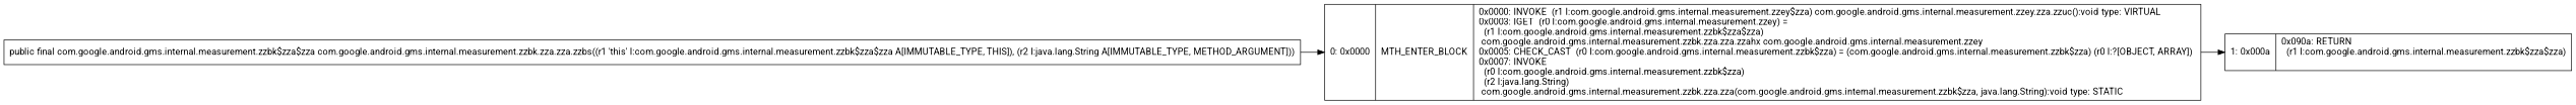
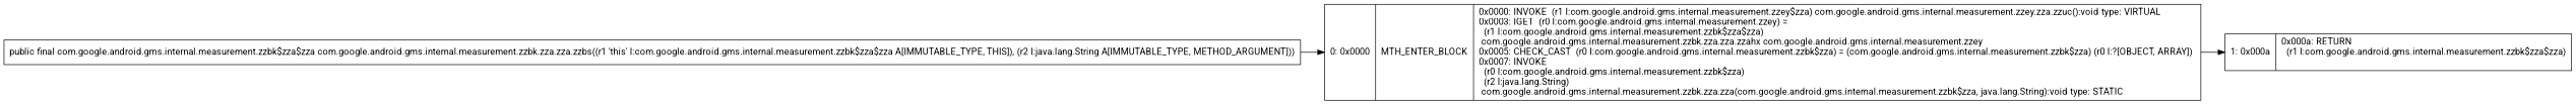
  digraph {
    rankdir=LR
    fontname=Roboto
    node [shape=record fontname=Roboto]
    edge [fontname=Roboto]
    n1 [label="{0\:\ 0x0000|MTH_ENTER_BLOCK\l|0x0000: INVOKE  (r1 I:com.google.android.gms.internal.measurement.zzey$zza) com.google.android.gms.internal.measurement.zzey.zza.zzuc():void type: VIRTUAL \l0x0003: IGET  (r0 I:com.google.android.gms.internal.measurement.zzey) = \l  (r1 I:com.google.android.gms.internal.measurement.zzbk$zza$zza)\l com.google.android.gms.internal.measurement.zzbk.zza.zza.zzahx com.google.android.gms.internal.measurement.zzey \l0x0005: CHECK_CAST  (r0 I:com.google.android.gms.internal.measurement.zzbk$zza) = (com.google.android.gms.internal.measurement.zzbk$zza) (r0 I:?[OBJECT, ARRAY]) \l0x0007: INVOKE  \l  (r0 I:com.google.android.gms.internal.measurement.zzbk$zza)\l  (r2 I:java.lang.String)\l com.google.android.gms.internal.measurement.zzbk.zza.zza(com.google.android.gms.internal.measurement.zzbk$zza, java.lang.String):void type: STATIC \l}"]
-   n2 [label="{1\:\ 0x000a|0x090a: RETURN  \l  (r1 I:com.google.android.gms.internal.measurement.zzbk$zza$zza)\l \l}"]
+   n2 [label="{1\:\ 0x000a|0x000a: RETURN  \l  (r1 I:com.google.android.gms.internal.measurement.zzbk$zza$zza)\l \l}"]
    n3 [label="{public final com.google.android.gms.internal.measurement.zzbk$zza$zza com.google.android.gms.internal.measurement.zzbk.zza.zza.zzbs((r1 'this' I:com.google.android.gms.internal.measurement.zzbk$zza$zza A[IMMUTABLE_TYPE, THIS]), (r2 I:java.lang.String A[IMMUTABLE_TYPE, METHOD_ARGUMENT])) }"]
    n1 -> n2
    n3 -> n1
  }
